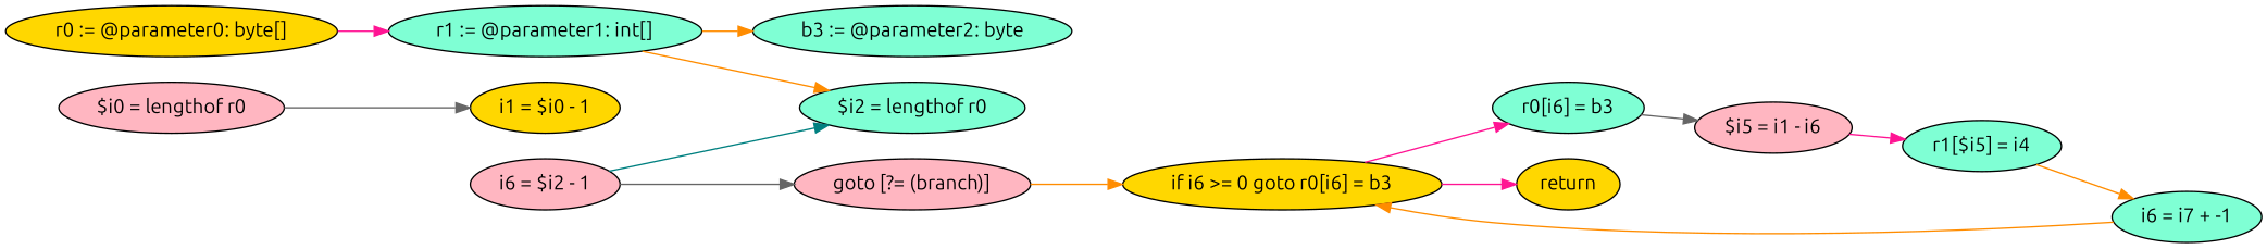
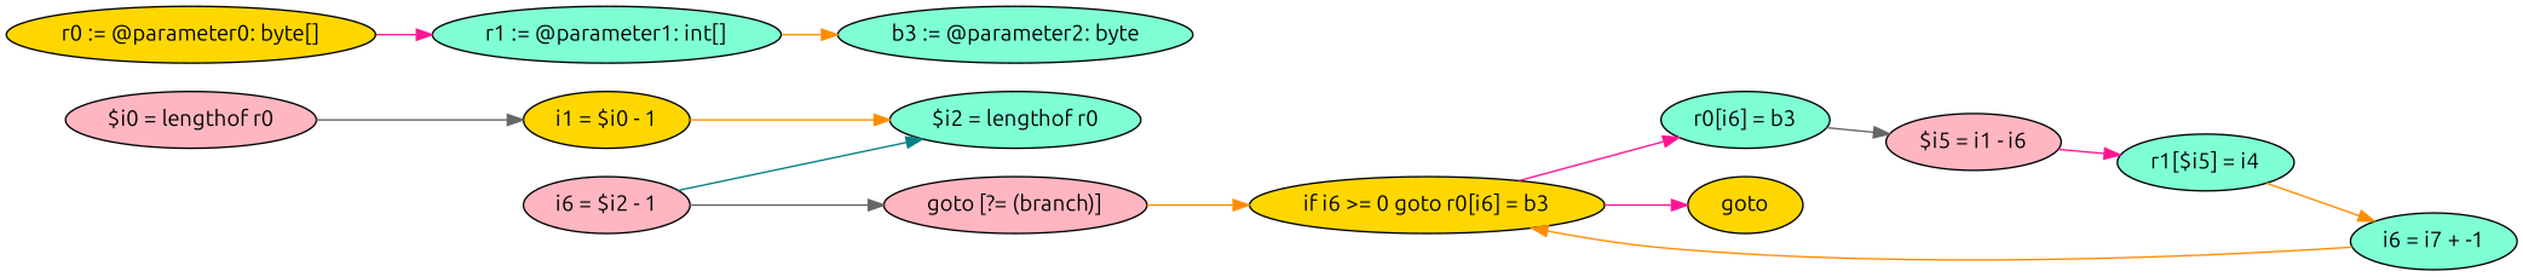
  digraph {
    fontname=Ubuntu
    rankdir=LR
    node [fillcolor=aquamarine fontname=Ubuntu style=filled]
    edge [color=darkorange fontname=Ubuntu]
    "r0 := @parameter0: byte[]" [fillcolor=gold]
    "r1 := @parameter1: int[]"
    "b3 := @parameter2: byte"
    "$i0 = lengthof r0" [fillcolor=lightpink]
    "i1 = $i0 - 1" [fillcolor=gold]
    "$i2 = lengthof r0"
    "i6 = $i2 - 1" [fillcolor=lightpink]
    "goto [?= (branch)]" [fillcolor=lightpink]
    "if i6 >= 0 goto r0[i6] = b3" [fillcolor=gold]
    "r0[i6] = b3"
-   return [fillcolor=gold]
+   return [fillcolor=gold label=goto]
    "$i5 = i1 - i6" [fillcolor=lightpink]
    "r1[$i5] = i4"
    n14 [label="i6 = i7 + -1"]
    "r0 := @parameter0: byte[]" -> "r1 := @parameter1: int[]" [color=deeppink]
    "r1 := @parameter1: int[]" -> "b3 := @parameter2: byte"
    "$i0 = lengthof r0" -> "i1 = $i0 - 1" [color=gray40]
-   "r1 := @parameter1: int[]" -> "$i2 = lengthof r0"
+   "i1 = $i0 - 1" -> "$i2 = lengthof r0"
    "i6 = $i2 - 1" -> "$i2 = lengthof r0" [color=teal]
    "i6 = $i2 - 1" -> "goto [?= (branch)]" [color=gray40]
    "goto [?= (branch)]" -> "if i6 >= 0 goto r0[i6] = b3"
    "if i6 >= 0 goto r0[i6] = b3" -> "r0[i6] = b3" [color=deeppink]
    "if i6 >= 0 goto r0[i6] = b3" -> return [color=deeppink]
    "r0[i6] = b3" -> "$i5 = i1 - i6" [color=gray40]
    "$i5 = i1 - i6" -> "r1[$i5] = i4" [color=deeppink]
    "r1[$i5] = i4" -> n14
    n14 -> "if i6 >= 0 goto r0[i6] = b3"
  }
